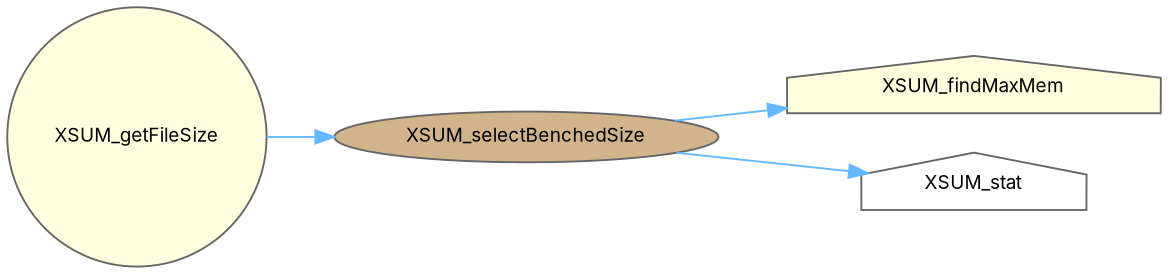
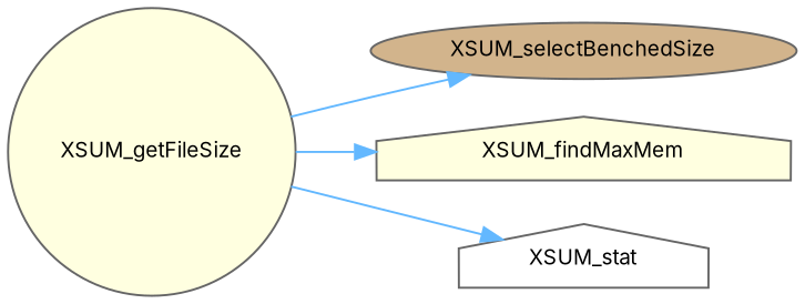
  digraph {
    fontname=Inter
    rankdir=LR
    node [color=gray40 fillcolor=lightyellow fontname=Inter fontsize=10 shape=house style=filled]
    edge [color=steelblue1 fontname=Inter fontsize=10 labelfontname=Helvetica labelfontsize=10 style=solid]
    n1 [fillcolor=tan fontcolor=black height=0.2 label=XSUM_selectBenchedSize shape=ellipse width=0.4]
    n2 [height=0.2 label=XSUM_findMaxMem width=0.4]
    n3 [height=0.2 label=XSUM_getFileSize shape=circle width=0.4]
    n4 [fillcolor=white height=0.2 label=XSUM_stat width=0.4]
-   n1 -> n2
+   n3 -> n2
    n3 -> n1
-   n1 -> n4
+   n3 -> n4
  }
